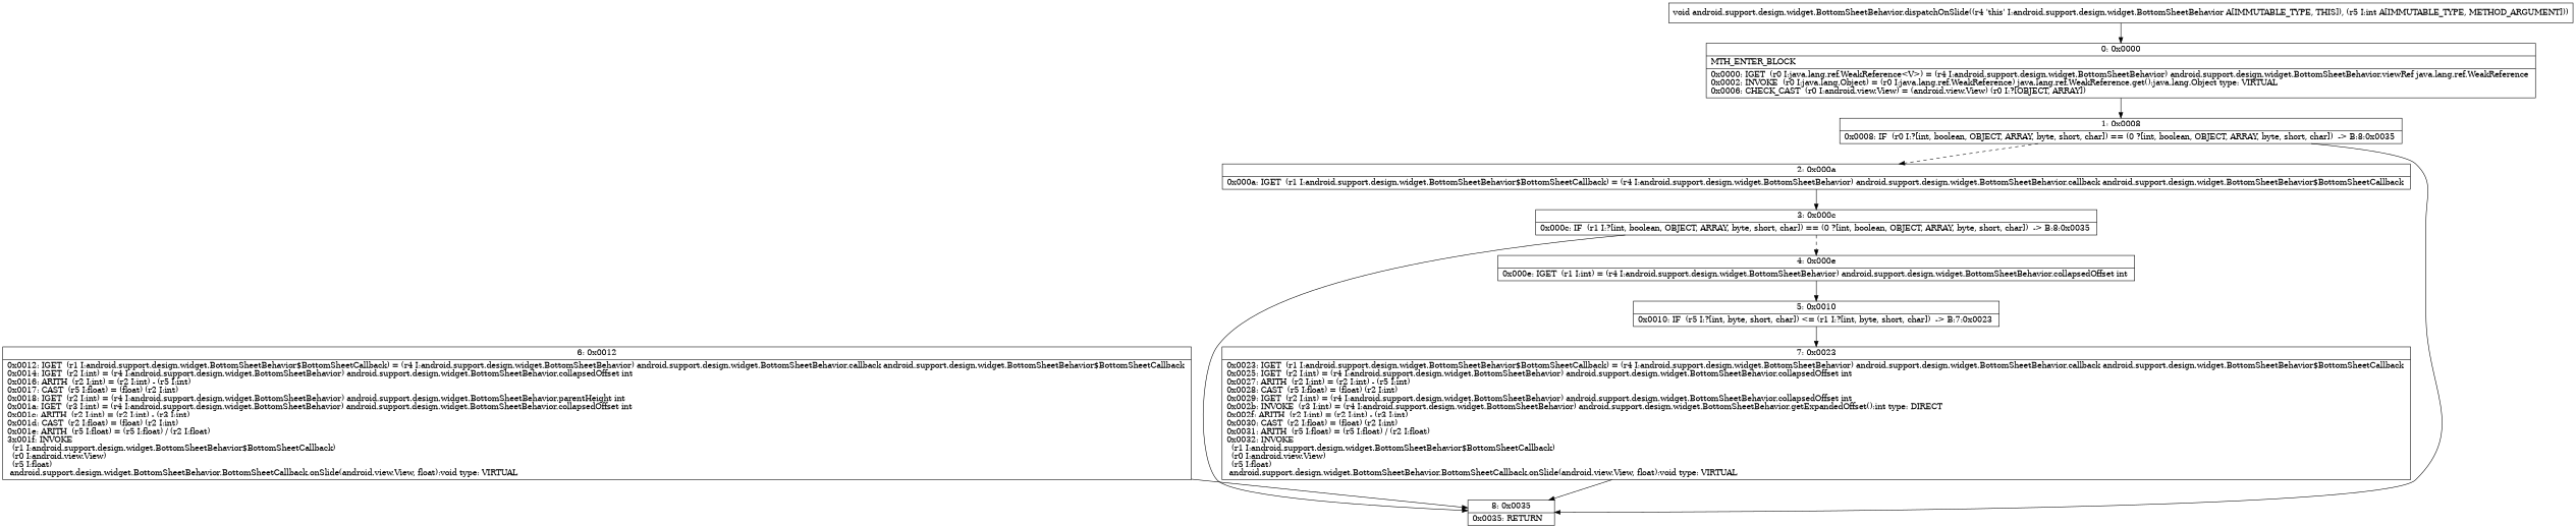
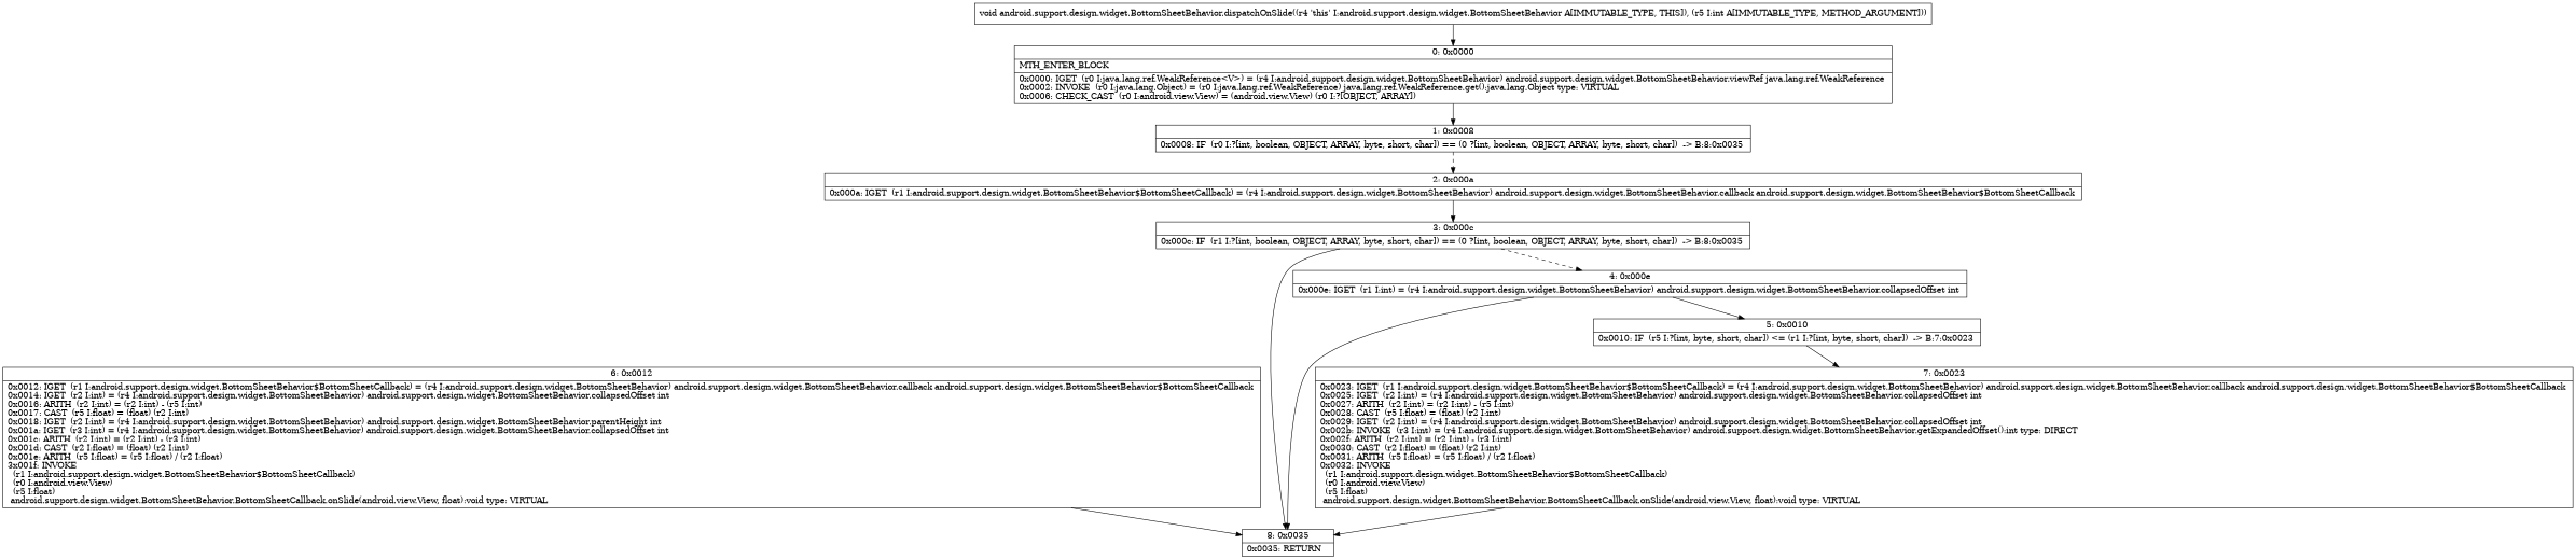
  digraph {
    node [shape=record]
    n1 [label="{0\:\ 0x0000|MTH_ENTER_BLOCK\l|0x0000: IGET  (r0 I:java.lang.ref.WeakReference\<V\>) = (r4 I:android.support.design.widget.BottomSheetBehavior) android.support.design.widget.BottomSheetBehavior.viewRef java.lang.ref.WeakReference \l0x0002: INVOKE  (r0 I:java.lang.Object) = (r0 I:java.lang.ref.WeakReference) java.lang.ref.WeakReference.get():java.lang.Object type: VIRTUAL \l0x0006: CHECK_CAST  (r0 I:android.view.View) = (android.view.View) (r0 I:?[OBJECT, ARRAY]) \l}"]
    n2 [label="{1\:\ 0x0008|0x0008: IF  (r0 I:?[int, boolean, OBJECT, ARRAY, byte, short, char]) == (0 ?[int, boolean, OBJECT, ARRAY, byte, short, char])  \-\> B:8:0x0035 \l}"]
    n3 [label="{2\:\ 0x000a|0x000a: IGET  (r1 I:android.support.design.widget.BottomSheetBehavior$BottomSheetCallback) = (r4 I:android.support.design.widget.BottomSheetBehavior) android.support.design.widget.BottomSheetBehavior.callback android.support.design.widget.BottomSheetBehavior$BottomSheetCallback \l}"]
    n4 [label="{8\:\ 0x0035|0x0035: RETURN   \l}"]
    n5 [label="{3\:\ 0x000c|0x000c: IF  (r1 I:?[int, boolean, OBJECT, ARRAY, byte, short, char]) == (0 ?[int, boolean, OBJECT, ARRAY, byte, short, char])  \-\> B:8:0x0035 \l}"]
    n6 [label="{4\:\ 0x000e|0x000e: IGET  (r1 I:int) = (r4 I:android.support.design.widget.BottomSheetBehavior) android.support.design.widget.BottomSheetBehavior.collapsedOffset int \l}"]
    n7 [label="{5\:\ 0x0010|0x0010: IF  (r5 I:?[int, byte, short, char]) \<= (r1 I:?[int, byte, short, char])  \-\> B:7:0x0023 \l}"]
    n8 [label="{7\:\ 0x0023|0x0023: IGET  (r1 I:android.support.design.widget.BottomSheetBehavior$BottomSheetCallback) = (r4 I:android.support.design.widget.BottomSheetBehavior) android.support.design.widget.BottomSheetBehavior.callback android.support.design.widget.BottomSheetBehavior$BottomSheetCallback \l0x0025: IGET  (r2 I:int) = (r4 I:android.support.design.widget.BottomSheetBehavior) android.support.design.widget.BottomSheetBehavior.collapsedOffset int \l0x0027: ARITH  (r2 I:int) = (r2 I:int) \- (r5 I:int) \l0x0028: CAST  (r5 I:float) = (float) (r2 I:int) \l0x0029: IGET  (r2 I:int) = (r4 I:android.support.design.widget.BottomSheetBehavior) android.support.design.widget.BottomSheetBehavior.collapsedOffset int \l0x002b: INVOKE  (r3 I:int) = (r4 I:android.support.design.widget.BottomSheetBehavior) android.support.design.widget.BottomSheetBehavior.getExpandedOffset():int type: DIRECT \l0x002f: ARITH  (r2 I:int) = (r2 I:int) \- (r3 I:int) \l0x0030: CAST  (r2 I:float) = (float) (r2 I:int) \l0x0031: ARITH  (r5 I:float) = (r5 I:float) \/ (r2 I:float) \l0x0032: INVOKE  \l  (r1 I:android.support.design.widget.BottomSheetBehavior$BottomSheetCallback)\l  (r0 I:android.view.View)\l  (r5 I:float)\l android.support.design.widget.BottomSheetBehavior.BottomSheetCallback.onSlide(android.view.View, float):void type: VIRTUAL \l}"]
    n9 [label="{6\:\ 0x0012|0x0012: IGET  (r1 I:android.support.design.widget.BottomSheetBehavior$BottomSheetCallback) = (r4 I:android.support.design.widget.BottomSheetBehavior) android.support.design.widget.BottomSheetBehavior.callback android.support.design.widget.BottomSheetBehavior$BottomSheetCallback \l0x0014: IGET  (r2 I:int) = (r4 I:android.support.design.widget.BottomSheetBehavior) android.support.design.widget.BottomSheetBehavior.collapsedOffset int \l0x0016: ARITH  (r2 I:int) = (r2 I:int) \- (r5 I:int) \l0x0017: CAST  (r5 I:float) = (float) (r2 I:int) \l0x0018: IGET  (r2 I:int) = (r4 I:android.support.design.widget.BottomSheetBehavior) android.support.design.widget.BottomSheetBehavior.parentHeight int \l0x001a: IGET  (r3 I:int) = (r4 I:android.support.design.widget.BottomSheetBehavior) android.support.design.widget.BottomSheetBehavior.collapsedOffset int \l0x001c: ARITH  (r2 I:int) = (r2 I:int) \- (r3 I:int) \l0x001d: CAST  (r2 I:float) = (float) (r2 I:int) \l0x001e: ARITH  (r5 I:float) = (r5 I:float) \/ (r2 I:float) \l3x001f: INVOKE  \l  (r1 I:android.support.design.widget.BottomSheetBehavior$BottomSheetCallback)\l  (r0 I:android.view.View)\l  (r5 I:float)\l android.support.design.widget.BottomSheetBehavior.BottomSheetCallback.onSlide(android.view.View, float):void type: VIRTUAL \l}"]
    n10 [label="{void android.support.design.widget.BottomSheetBehavior.dispatchOnSlide((r4 'this' I:android.support.design.widget.BottomSheetBehavior A[IMMUTABLE_TYPE, THIS]), (r5 I:int A[IMMUTABLE_TYPE, METHOD_ARGUMENT])) }"]
    n1 -> n2
    n2 -> n3 [style=dashed]
-   n2 -> n4
+   n6 -> n4
    n3 -> n5
    n5 -> n4
    n5 -> n6 [style=dashed]
    n6 -> n7
    n7 -> n8
    n8 -> n4
    n9 -> n4
    n10 -> n1
  }
